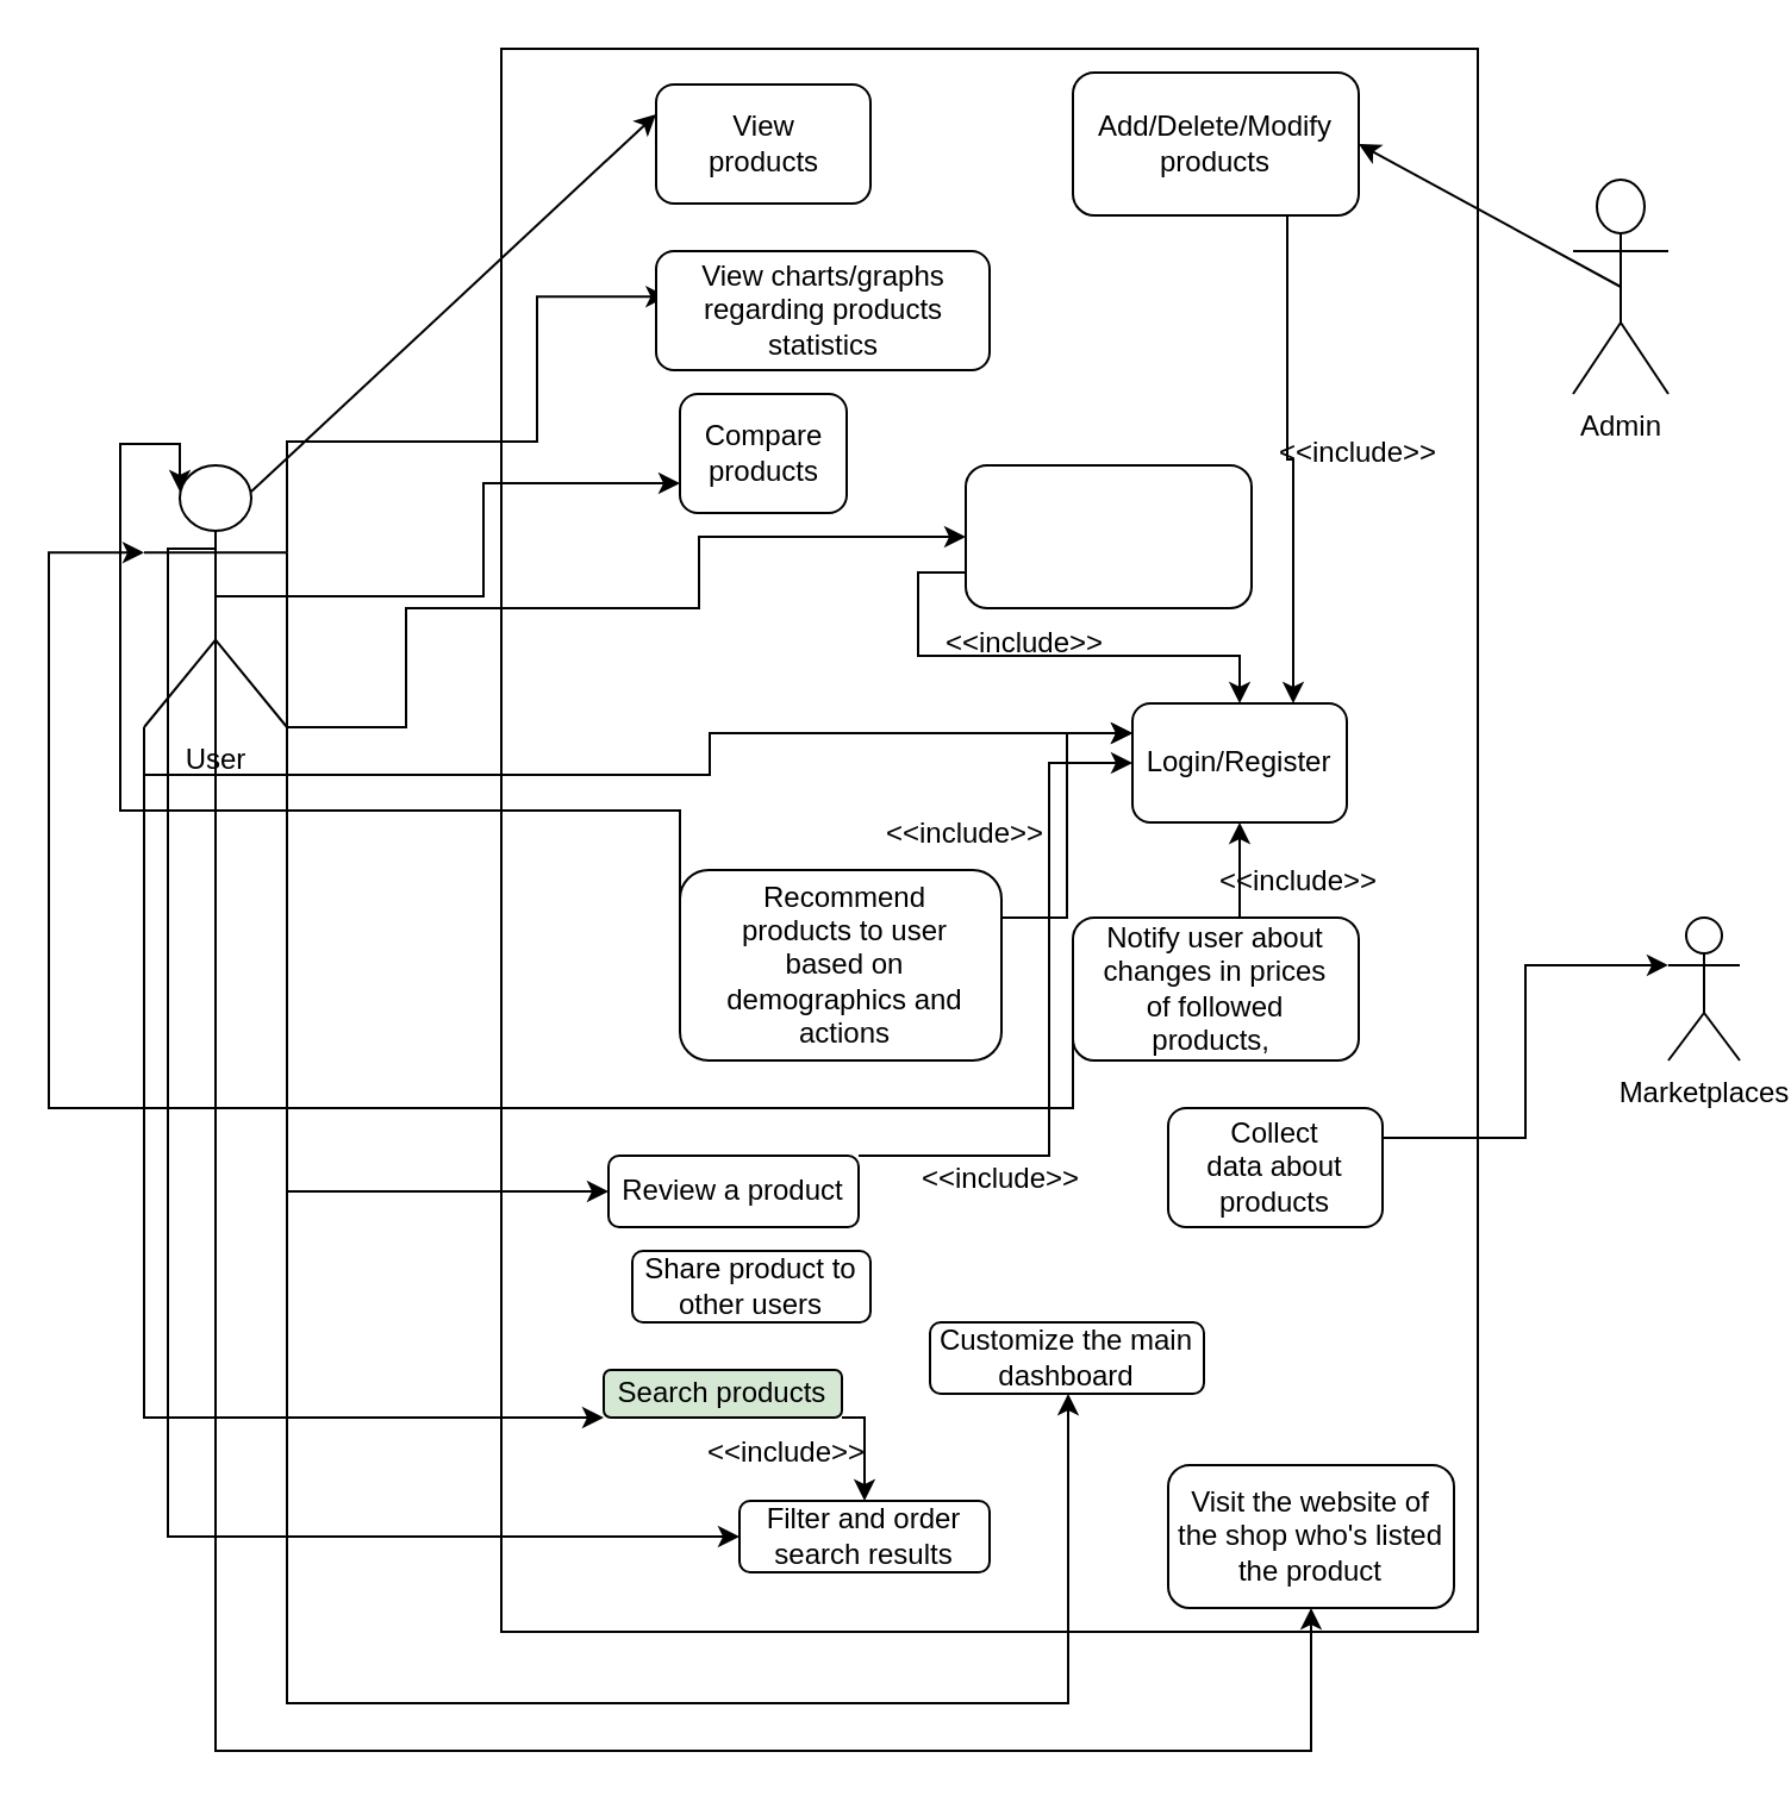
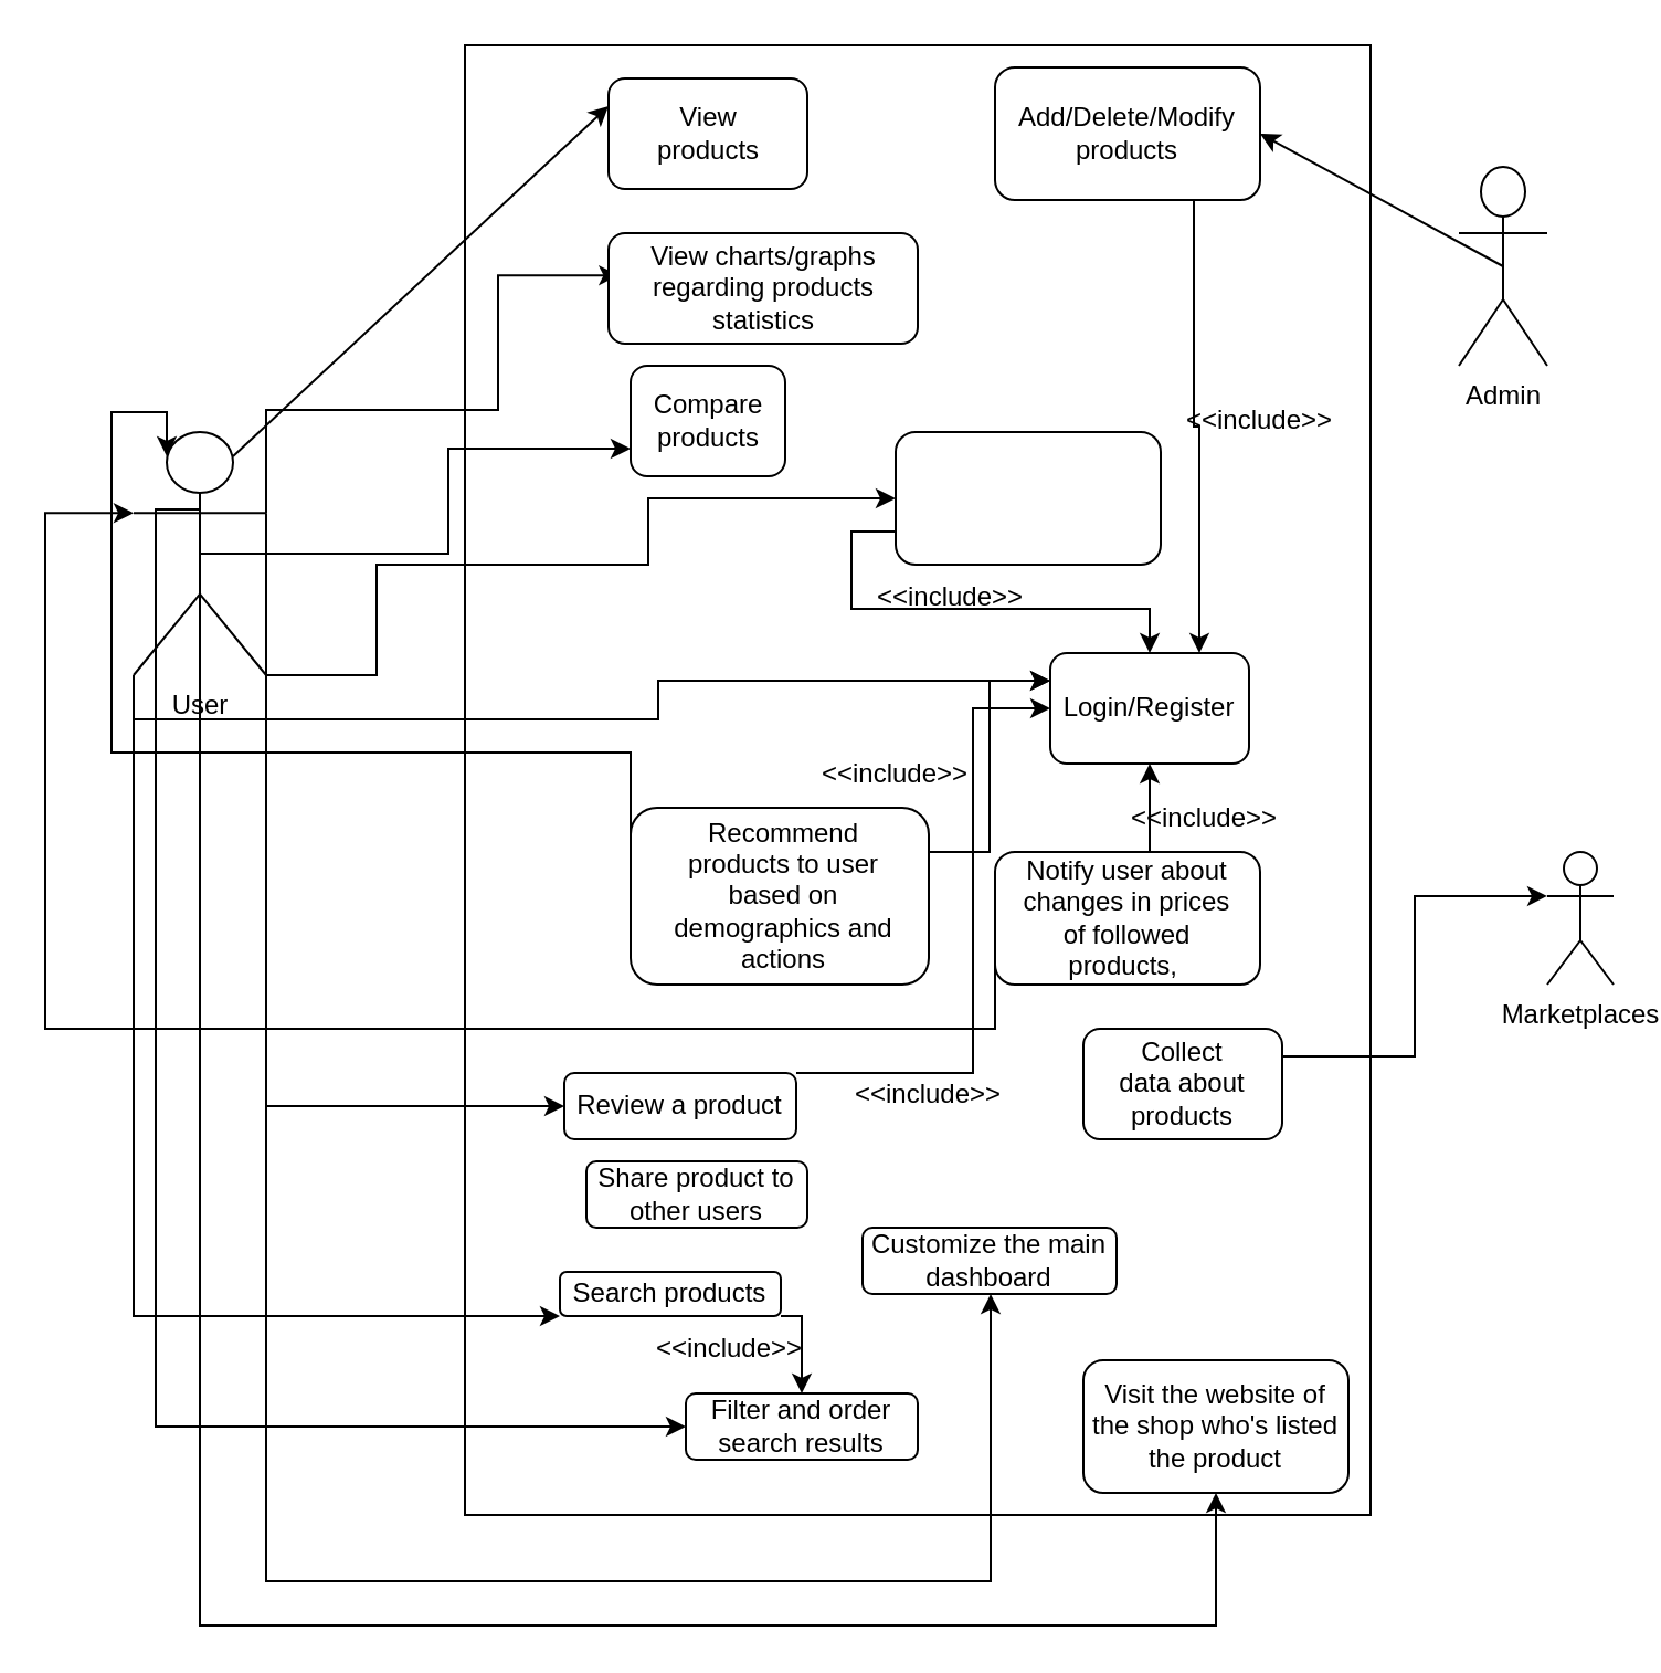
  <mxCell id="0" />
  <mxCell id="1" parent="0" />
  <mxCell id="2" value="" style="rounded=0;whiteSpace=wrap;html=1;" parent="1" vertex="1"><mxGeometry x="210" y="20" width="410" height="665" as="geometry" /></mxCell>
  <mxCell id="3" style="edgeStyle=orthogonalEdgeStyle;rounded=0;orthogonalLoop=1;jettySize=auto;html=1;exitX=1;exitY=0.333;exitDx=0;exitDy=0;exitPerimeter=0;entryX=0;entryY=0.25;entryDx=0;entryDy=0;" parent="1" source="13" target="19" edge="1"><mxGeometry relative="1" as="geometry"><mxPoint x="340" y="272" as="targetPoint" /><Array as="points"><mxPoint x="170" y="185" /><mxPoint x="225" y="185" /><mxPoint x="225" y="121" /></Array></mxGeometry></mxCell>
  <mxCell id="4" style="edgeStyle=orthogonalEdgeStyle;rounded=0;orthogonalLoop=1;jettySize=auto;html=1;exitX=0.5;exitY=0.5;exitDx=0;exitDy=0;exitPerimeter=0;entryX=0;entryY=0.75;entryDx=0;entryDy=0;" parent="1" source="13" target="32" edge="1"><mxGeometry relative="1" as="geometry" /></mxCell>
  <mxCell id="5" style="edgeStyle=orthogonalEdgeStyle;rounded=0;orthogonalLoop=1;jettySize=auto;html=1;exitX=1;exitY=1;exitDx=0;exitDy=0;exitPerimeter=0;entryX=0;entryY=0.5;entryDx=0;entryDy=0;" parent="1" source="13" target="38" edge="1"><mxGeometry relative="1" as="geometry"><Array as="points"><mxPoint x="170" y="255" /><mxPoint x="293" y="255" /><mxPoint x="293" y="225" /></Array></mxGeometry></mxCell>
  <mxCell id="6" style="edgeStyle=orthogonalEdgeStyle;rounded=0;orthogonalLoop=1;jettySize=auto;html=1;exitX=0;exitY=0.5;exitDx=0;exitDy=0;entryX=0;entryY=0.333;entryDx=0;entryDy=0;entryPerimeter=0;" parent="1" source="35" target="13" edge="1"><mxGeometry relative="1" as="geometry"><mxPoint x="180" y="485" as="targetPoint" /><Array as="points"><mxPoint x="435" y="465" /><mxPoint x="20" y="465" /><mxPoint x="20" y="212" /></Array></mxGeometry></mxCell>
  <mxCell id="7" style="edgeStyle=orthogonalEdgeStyle;rounded=0;orthogonalLoop=1;jettySize=auto;html=1;exitX=0;exitY=1;exitDx=0;exitDy=0;exitPerimeter=0;entryX=0;entryY=0.25;entryDx=0;entryDy=0;" parent="1" source="13" target="40" edge="1"><mxGeometry relative="1" as="geometry" /></mxCell>
  <mxCell id="8" style="edgeStyle=orthogonalEdgeStyle;rounded=0;orthogonalLoop=1;jettySize=auto;html=1;exitX=1;exitY=1;exitDx=0;exitDy=0;exitPerimeter=0;entryX=0;entryY=0.5;entryDx=0;entryDy=0;" parent="1" source="13" target="56" edge="1"><mxGeometry relative="1" as="geometry" /></mxCell>
  <mxCell id="9" style="edgeStyle=orthogonalEdgeStyle;rounded=0;orthogonalLoop=1;jettySize=auto;html=1;exitX=0;exitY=1;exitDx=0;exitDy=0;exitPerimeter=0;entryX=0;entryY=1;entryDx=0;entryDy=0;" edge="1" parent="1" source="13" target="63"><mxGeometry relative="1" as="geometry"><Array as="points"><mxPoint x="110" y="595" /><mxPoint x="230" y="595" /></Array></mxGeometry></mxCell>
  <mxCell id="10" style="edgeStyle=orthogonalEdgeStyle;rounded=0;orthogonalLoop=1;jettySize=auto;html=1;exitX=0.5;exitY=0.5;exitDx=0;exitDy=0;exitPerimeter=0;entryX=0;entryY=0.5;entryDx=0;entryDy=0;" edge="1" parent="1" source="13" target="64"><mxGeometry relative="1" as="geometry"><Array as="points"><mxPoint x="70" y="230" /><mxPoint x="70" y="645" /></Array></mxGeometry></mxCell>
  <mxCell id="11" style="edgeStyle=orthogonalEdgeStyle;rounded=0;orthogonalLoop=1;jettySize=auto;html=1;exitX=0.5;exitY=0.5;exitDx=0;exitDy=0;exitPerimeter=0;" edge="1" parent="1" source="13" target="60"><mxGeometry relative="1" as="geometry"><Array as="points"><mxPoint x="90" y="735" /><mxPoint x="550" y="735" /></Array></mxGeometry></mxCell>
  <mxCell id="12" style="edgeStyle=orthogonalEdgeStyle;rounded=0;orthogonalLoop=1;jettySize=auto;html=1;exitX=1;exitY=0.333;exitDx=0;exitDy=0;exitPerimeter=0;" edge="1" parent="1" source="13" target="61"><mxGeometry relative="1" as="geometry"><Array as="points"><mxPoint x="120" y="715" /><mxPoint x="448" y="715" /></Array></mxGeometry></mxCell>
  <mxCell id="13" value="User" style="shape=umlActor;verticalLabelPosition=bottom;verticalAlign=top;html=1;outlineConnect=0;" parent="1" vertex="1"><mxGeometry x="60" y="195" width="60" height="110" as="geometry" /></mxCell>
  <mxCell id="14" value="Admin" style="shape=umlActor;verticalLabelPosition=bottom;verticalAlign=top;html=1;outlineConnect=0;" parent="1" vertex="1"><mxGeometry x="660" y="75" width="40" height="90" as="geometry" /></mxCell>
  <mxCell id="15" value="" style="endArrow=classic;html=1;rounded=0;exitX=0.5;exitY=0.5;exitDx=0;exitDy=0;exitPerimeter=0;entryX=1;entryY=0.5;entryDx=0;entryDy=0;" parent="1" source="14" target="21" edge="1"><mxGeometry width="50" height="50" relative="1" as="geometry"><mxPoint x="380" y="325" as="sourcePoint" /><mxPoint x="480" y="145" as="targetPoint" /></mxGeometry></mxCell>
  <mxCell id="16" value="" style="endArrow=classic;html=1;rounded=0;entryX=0;entryY=0.25;entryDx=0;entryDy=0;exitX=0.75;exitY=0.1;exitDx=0;exitDy=0;exitPerimeter=0;" parent="1" source="13" target="24" edge="1"><mxGeometry width="50" height="50" relative="1" as="geometry"><mxPoint x="360" y="315" as="sourcePoint" /><mxPoint x="160" y="340" as="targetPoint" /></mxGeometry></mxCell>
  <mxCell id="17" value="" style="group" parent="1" vertex="1" connectable="0"><mxGeometry x="275" y="105" width="140" height="50" as="geometry" /></mxCell>
  <mxCell id="18" value="" style="rounded=1;whiteSpace=wrap;html=1;" parent="17" vertex="1"><mxGeometry width="140" height="50" as="geometry" /></mxCell>
  <mxCell id="19" value="View charts/graphs regarding products statistics" style="text;html=1;align=center;verticalAlign=middle;whiteSpace=wrap;rounded=0;" parent="17" vertex="1"><mxGeometry x="4.667" y="13.13" width="130.667" height="23.75" as="geometry" /></mxCell>
  <mxCell id="20" value="" style="group" parent="1" vertex="1" connectable="0"><mxGeometry x="450" y="30" width="120" height="60" as="geometry" /></mxCell>
  <mxCell id="21" value="" style="rounded=1;whiteSpace=wrap;html=1;" parent="20" vertex="1"><mxGeometry width="120" height="60" as="geometry" /></mxCell>
  <mxCell id="22" value="Add/Delete/Modify products" style="text;html=1;align=center;verticalAlign=middle;whiteSpace=wrap;rounded=0;" parent="20" vertex="1"><mxGeometry x="30" y="15" width="60" height="30" as="geometry" /></mxCell>
  <mxCell id="23" value="" style="group" parent="1" vertex="1" connectable="0"><mxGeometry x="275" y="35" width="90" height="50" as="geometry" /></mxCell>
  <mxCell id="24" value="" style="rounded=1;whiteSpace=wrap;html=1;" parent="23" vertex="1"><mxGeometry width="90" height="50" as="geometry" /></mxCell>
  <mxCell id="25" value="View products" style="text;html=1;align=center;verticalAlign=middle;whiteSpace=wrap;rounded=0;" parent="23" vertex="1"><mxGeometry x="22.5" y="12.5" width="45" height="25" as="geometry" /></mxCell>
  <mxCell id="26" value="Marketplaces" style="shape=umlActor;verticalLabelPosition=bottom;verticalAlign=top;html=1;outlineConnect=0;" parent="1" vertex="1"><mxGeometry x="700" y="385" width="30" height="60" as="geometry" /></mxCell>
  <mxCell id="27" value="" style="group" parent="1" vertex="1" connectable="0"><mxGeometry x="490" y="465" width="90" height="50" as="geometry" /></mxCell>
  <mxCell id="28" value="" style="rounded=1;whiteSpace=wrap;html=1;" parent="27" vertex="1"><mxGeometry width="90" height="50" as="geometry" /></mxCell>
  <mxCell id="29" value="Collect data about products" style="text;html=1;align=center;verticalAlign=middle;whiteSpace=wrap;rounded=0;" parent="27" vertex="1"><mxGeometry x="14" y="12.5" width="62" height="25" as="geometry" /></mxCell>
  <mxCell id="30" style="edgeStyle=orthogonalEdgeStyle;rounded=0;orthogonalLoop=1;jettySize=auto;html=1;exitX=1;exitY=0.25;exitDx=0;exitDy=0;entryX=0;entryY=0.333;entryDx=0;entryDy=0;entryPerimeter=0;" parent="1" source="28" target="26" edge="1"><mxGeometry relative="1" as="geometry" /></mxCell>
  <mxCell id="31" value="" style="group" parent="1" vertex="1" connectable="0"><mxGeometry x="285" y="165" width="70" height="50" as="geometry" /></mxCell>
  <mxCell id="32" value="" style="rounded=1;whiteSpace=wrap;html=1;" parent="31" vertex="1"><mxGeometry width="70" height="50" as="geometry" /></mxCell>
  <mxCell id="33" value="Compare products" style="text;html=1;align=center;verticalAlign=middle;whiteSpace=wrap;rounded=0;" parent="31" vertex="1"><mxGeometry x="11.667" y="12.5" width="46.667" height="25" as="geometry" /></mxCell>
  <mxCell id="34" value="" style="group" parent="1" vertex="1" connectable="0"><mxGeometry x="450" y="385" width="120" height="60" as="geometry" /></mxCell>
  <mxCell id="35" value="" style="rounded=1;whiteSpace=wrap;html=1;" parent="34" vertex="1"><mxGeometry width="120" height="60" as="geometry" /></mxCell>
  <mxCell id="36" value="Notify user about changes in prices of followed products,&amp;nbsp;" style="text;html=1;align=center;verticalAlign=middle;whiteSpace=wrap;rounded=0;" parent="34" vertex="1"><mxGeometry x="10" y="15" width="100" height="30" as="geometry" /></mxCell>
  <mxCell id="37" value="" style="group" parent="1" vertex="1" connectable="0"><mxGeometry x="405" y="195" width="120" height="60" as="geometry" /></mxCell>
  <mxCell id="38" value="" style="rounded=1;whiteSpace=wrap;html=1;" parent="37" vertex="1"><mxGeometry width="120" height="60" as="geometry" /></mxCell>
  <mxCell id="39" value="" style="group" parent="1" vertex="1" connectable="0"><mxGeometry x="475" y="295" width="105" height="90" as="geometry" /></mxCell>
  <mxCell id="40" value="" style="rounded=1;whiteSpace=wrap;html=1;" parent="39" vertex="1"><mxGeometry width="90" height="50" as="geometry" /></mxCell>
  <mxCell id="41" value="Login/Register" style="text;html=1;align=center;verticalAlign=middle;whiteSpace=wrap;rounded=0;" parent="39" vertex="1"><mxGeometry x="25" y="10" width="40" height="30" as="geometry" /></mxCell>
  <mxCell id="42" style="edgeStyle=orthogonalEdgeStyle;rounded=0;orthogonalLoop=1;jettySize=auto;html=1;exitX=0.75;exitY=0;exitDx=0;exitDy=0;" parent="1" source="35" target="40" edge="1"><mxGeometry relative="1" as="geometry"><Array as="points"><mxPoint x="520" y="385" /></Array></mxGeometry></mxCell>
  <mxCell id="43" value="" style="group" parent="1" vertex="1" connectable="0"><mxGeometry x="300" y="305" width="60" height="30" as="geometry" /></mxCell>
  <mxCell id="44" style="edgeStyle=orthogonalEdgeStyle;rounded=0;orthogonalLoop=1;jettySize=auto;html=1;exitX=0;exitY=0.75;exitDx=0;exitDy=0;" parent="43" source="38" target="40" edge="1"><mxGeometry relative="1" as="geometry" /></mxCell>
  <mxCell id="45" value="" style="group" parent="1" vertex="1" connectable="0"><mxGeometry x="285" y="365" width="135" height="80" as="geometry" /></mxCell>
  <mxCell id="46" value="" style="rounded=1;whiteSpace=wrap;html=1;" parent="45" vertex="1"><mxGeometry width="135" height="80" as="geometry" /></mxCell>
  <mxCell id="47" value="Recommend products to user based on demographics and actions" style="text;html=1;align=center;verticalAlign=middle;whiteSpace=wrap;rounded=0;" parent="45" vertex="1"><mxGeometry x="19" y="23.33" width="101.25" height="33.333" as="geometry" /></mxCell>
  <mxCell id="48" style="edgeStyle=orthogonalEdgeStyle;rounded=0;orthogonalLoop=1;jettySize=auto;html=1;exitX=0;exitY=0.5;exitDx=0;exitDy=0;entryX=0.25;entryY=0.1;entryDx=0;entryDy=0;entryPerimeter=0;" parent="1" source="46" target="13" edge="1"><mxGeometry relative="1" as="geometry"><Array as="points"><mxPoint x="50" y="340" /><mxPoint x="50" y="186" /></Array></mxGeometry></mxCell>
  <mxCell id="49" style="edgeStyle=orthogonalEdgeStyle;rounded=0;orthogonalLoop=1;jettySize=auto;html=1;exitX=1;exitY=0.25;exitDx=0;exitDy=0;entryX=0;entryY=0.25;entryDx=0;entryDy=0;" parent="1" source="46" target="40" edge="1"><mxGeometry relative="1" as="geometry" /></mxCell>
  <mxCell id="50" style="edgeStyle=orthogonalEdgeStyle;rounded=0;orthogonalLoop=1;jettySize=auto;html=1;exitX=0.75;exitY=1;exitDx=0;exitDy=0;entryX=0.75;entryY=0;entryDx=0;entryDy=0;" parent="1" source="21" target="40" edge="1"><mxGeometry relative="1" as="geometry" /></mxCell>
  <mxCell id="51" value="&amp;lt;&amp;lt;include&amp;gt;&amp;gt;" style="text;html=1;align=center;verticalAlign=middle;whiteSpace=wrap;rounded=0;" parent="1" vertex="1"><mxGeometry x="515" y="355" width="60" height="30" as="geometry" /></mxCell>
  <mxCell id="52" value="&amp;lt;&amp;lt;include&amp;gt;&amp;gt;" style="text;html=1;align=center;verticalAlign=middle;whiteSpace=wrap;rounded=0;" parent="1" vertex="1"><mxGeometry x="540" y="175" width="60" height="30" as="geometry" /></mxCell>
  <mxCell id="53" value="&amp;lt;&amp;lt;include&amp;gt;&amp;gt;" style="text;html=1;align=center;verticalAlign=middle;whiteSpace=wrap;rounded=0;" parent="1" vertex="1"><mxGeometry x="375" y="335" width="60" height="30" as="geometry" /></mxCell>
  <mxCell id="54" value="&amp;lt;&amp;lt;include&amp;gt;&amp;gt;" style="text;html=1;align=center;verticalAlign=middle;whiteSpace=wrap;rounded=0;" parent="1" vertex="1"><mxGeometry x="400" y="255" width="60" height="30" as="geometry" /></mxCell>
  <mxCell id="55" style="edgeStyle=orthogonalEdgeStyle;rounded=0;orthogonalLoop=1;jettySize=auto;html=1;exitX=1;exitY=0;exitDx=0;exitDy=0;entryX=0;entryY=0.5;entryDx=0;entryDy=0;" parent="1" source="56" target="40" edge="1"><mxGeometry relative="1" as="geometry"><Array as="points"><mxPoint x="440" y="485" /><mxPoint x="440" y="320" /></Array></mxGeometry></mxCell>
  <mxCell id="56" value="Review a product" style="rounded=1;whiteSpace=wrap;html=1;" parent="1" vertex="1"><mxGeometry x="255" y="485" width="105" height="30" as="geometry" /></mxCell>
  <mxCell id="57" value="&amp;lt;&amp;lt;include&amp;gt;&amp;gt;" style="text;html=1;align=center;verticalAlign=middle;whiteSpace=wrap;rounded=0;" parent="1" vertex="1"><mxGeometry x="390" y="480" width="60" height="30" as="geometry" /></mxCell>
  <mxCell id="58" style="edgeStyle=orthogonalEdgeStyle;rounded=0;orthogonalLoop=1;jettySize=auto;html=1;exitX=0.5;exitY=1;exitDx=0;exitDy=0;" edge="1" parent="1" source="2" target="2"><mxGeometry relative="1" as="geometry" /></mxCell>
  <mxCell id="59" value="Share product to other users" style="rounded=1;whiteSpace=wrap;html=1;" vertex="1" parent="1"><mxGeometry x="265" y="525" width="100" height="30" as="geometry" /></mxCell>
  <mxCell id="60" value="Visit the website of the shop who's listed the product" style="rounded=1;whiteSpace=wrap;html=1;" vertex="1" parent="1"><mxGeometry x="490" y="615" width="120" height="60" as="geometry" /></mxCell>
  <mxCell id="61" value="Customize the main dashboard" style="rounded=1;whiteSpace=wrap;html=1;" vertex="1" parent="1"><mxGeometry x="390" y="555" width="115" height="30" as="geometry" /></mxCell>
  <mxCell id="62" style="edgeStyle=orthogonalEdgeStyle;rounded=0;orthogonalLoop=1;jettySize=auto;html=1;exitX=1;exitY=1;exitDx=0;exitDy=0;entryX=0.5;entryY=0;entryDx=0;entryDy=0;" edge="1" parent="1" source="63" target="64"><mxGeometry relative="1" as="geometry" /></mxCell>
- <mxCell id="63" value="Search products" style="rounded=1;whiteSpace=wrap;html=1;fillColor=#d5e8d4;" vertex="1" parent="1"><mxGeometry x="253" y="575" width="100" height="20" as="geometry" /></mxCell>
+ <mxCell id="63" value="Search products" style="rounded=1;whiteSpace=wrap;html=1;" vertex="1" parent="1"><mxGeometry x="253" y="575" width="100" height="20" as="geometry" /></mxCell>
  <mxCell id="64" value="Filter and order search results" style="rounded=1;whiteSpace=wrap;html=1;" vertex="1" parent="1"><mxGeometry x="310" y="630" width="105" height="30" as="geometry" /></mxCell>
  <mxCell id="65" value="&amp;lt;&amp;lt;include&amp;gt;&amp;gt;" style="text;html=1;align=center;verticalAlign=middle;whiteSpace=wrap;rounded=0;" vertex="1" parent="1"><mxGeometry x="300" y="595" width="60" height="30" as="geometry" /></mxCell>
